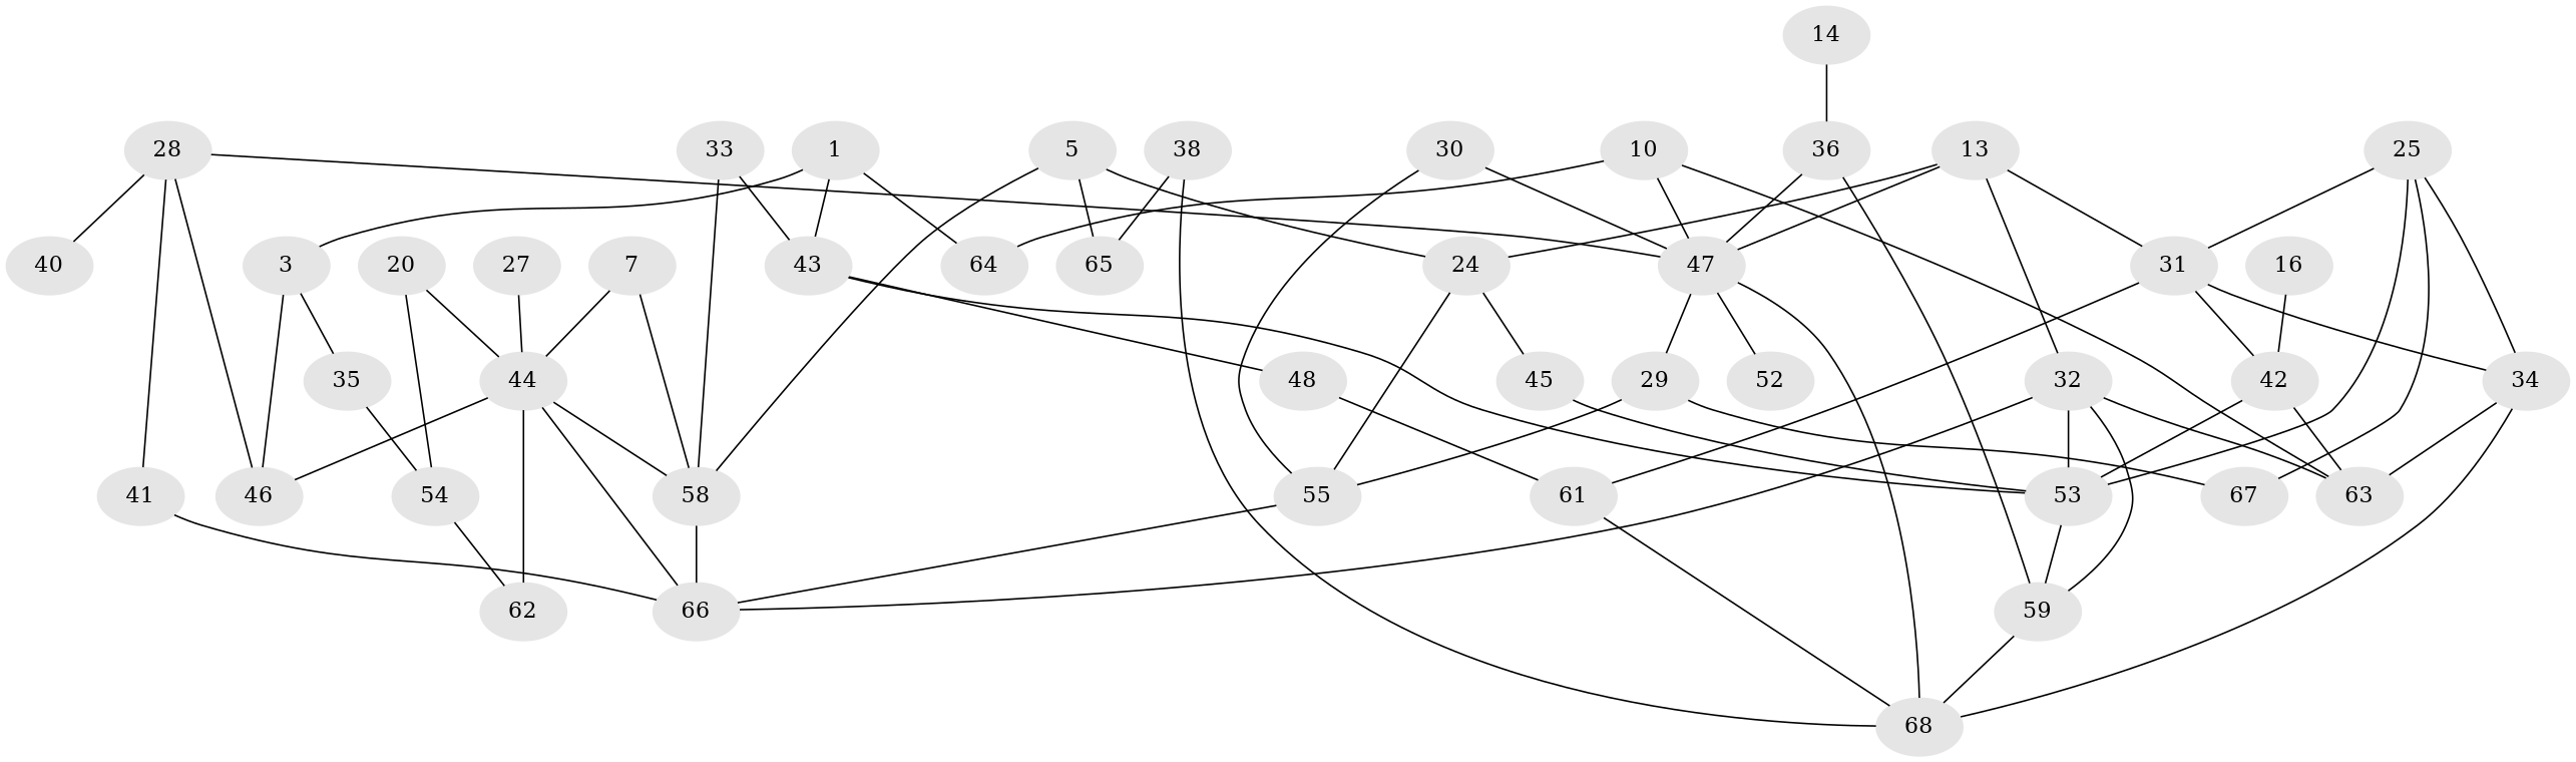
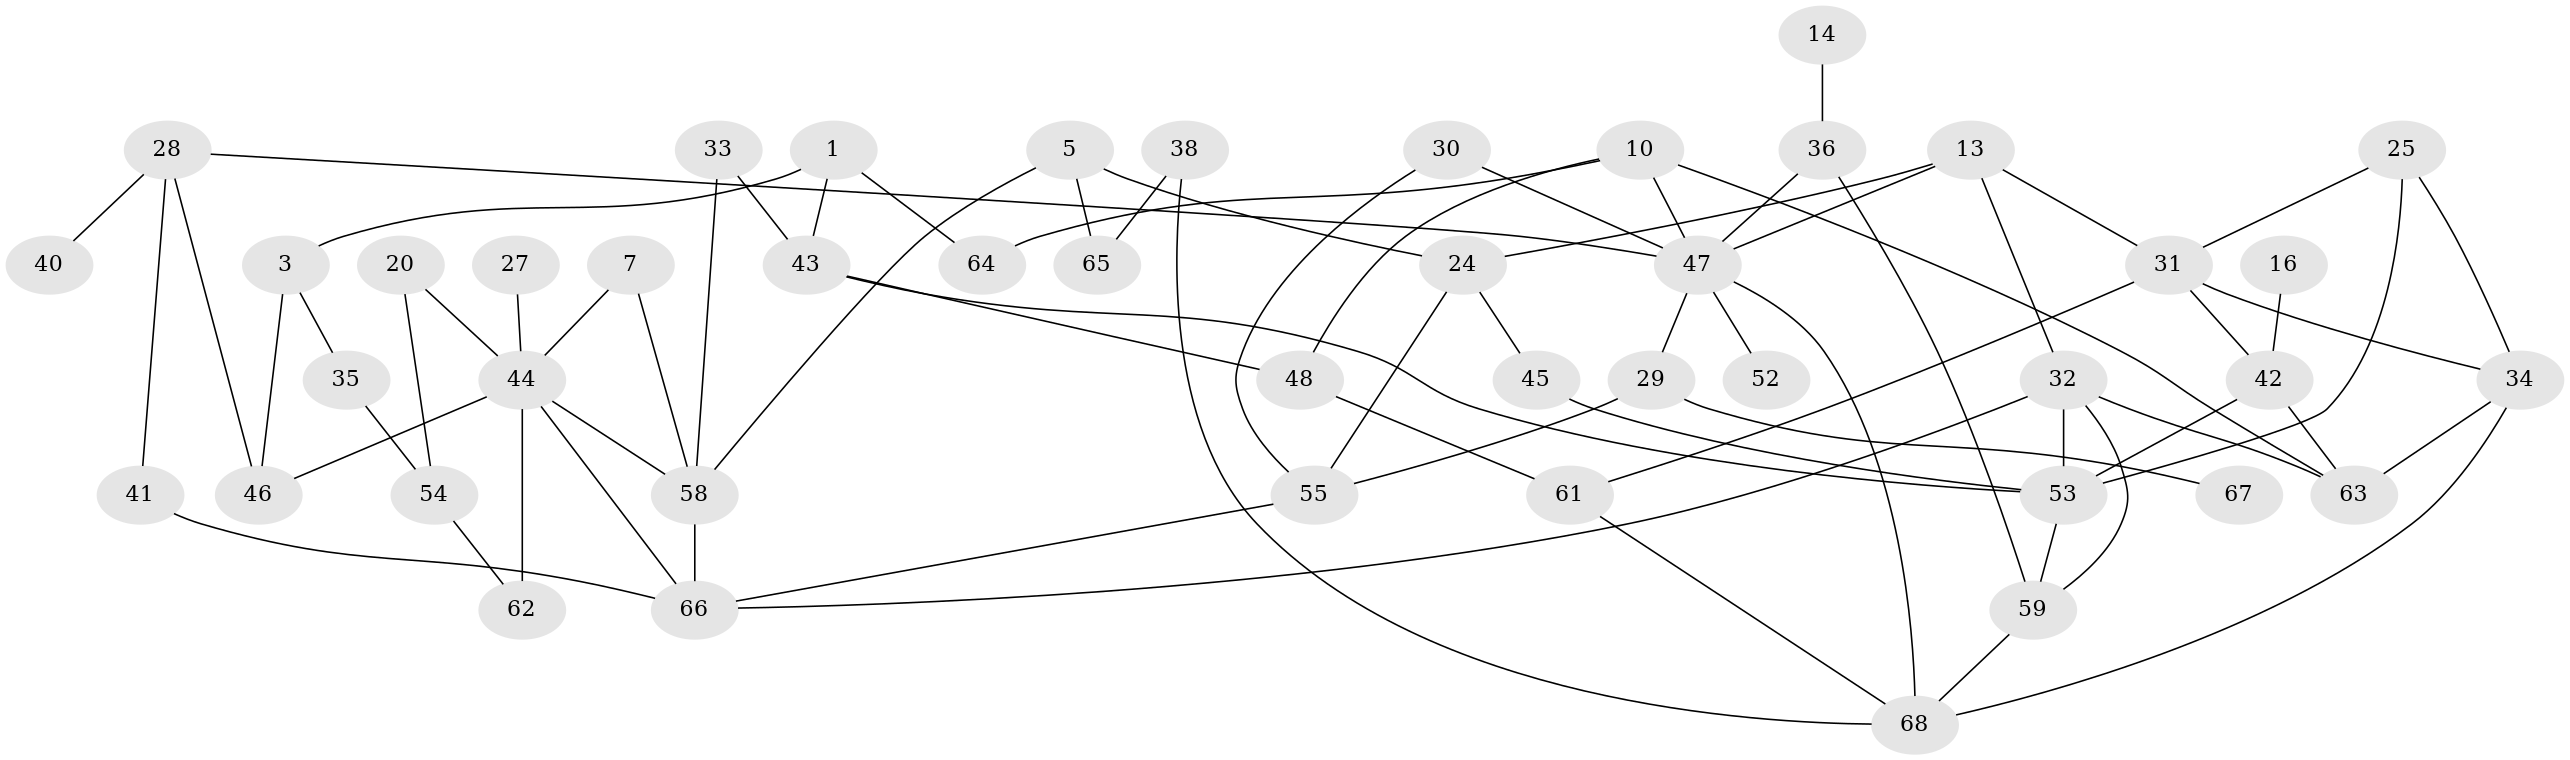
  graph {
    node [color=gray90 style=filled]
    edge [weight=1.0]
    1
    3
    43
    64
    35
    46
    48
    53
    54
    5
    24
    58
    65
    45
    55
    66
    7
    44
    62
    10
    47
    63
    29
    68
    52
    61
    13
    31
    32
    67
    42
    34
    59
    14
    36
    16
    20
    25
    27
    28
    40
    41
    30
    33
    38
    1 -- 3
    1 -- 43
    1 -- 64
    3 -- 35
    3 -- 46
    43 -- 48
    43 -- 53
    35 -- 54
    48 -- 61 [weight=2.0]
    53 -- 59
    54 -- 62
    5 -- 24
    5 -- 58
    5 -- 65
    24 -- 45
    24 -- 55
    58 -- 66
    45 -- 53
    55 -- 66
    7 -- 58
    7 -- 44
    44 -- 46
    44 -- 58
    44 -- 66
    44 -- 62 [weight=2.0]
    10 -- 64
+   10 -- 48
    10 -- 47
    10 -- 63
    47 -- 29
    47 -- 68
    47 -- 52
    29 -- 55
    29 -- 67
    61 -- 68
    13 -- 24
    13 -- 47
    13 -- 31
    13 -- 32
    31 -- 61
    31 -- 42
    31 -- 34
    32 -- 53
    32 -- 66
    32 -- 63 [weight=2.0]
    32 -- 59
    42 -- 53
    42 -- 63
    34 -- 63
    34 -- 68
    59 -- 68
    14 -- 36
    36 -- 47
    36 -- 59
    16 -- 42
    20 -- 54
    20 -- 44
    25 -- 53
    25 -- 31
-   25 -- 67
    25 -- 34
    27 -- 44
    28 -- 46
    28 -- 47
    28 -- 40
    28 -- 41
    41 -- 66
    30 -- 55
    30 -- 47
    33 -- 43
    33 -- 58
    38 -- 65
    38 -- 68
  }
